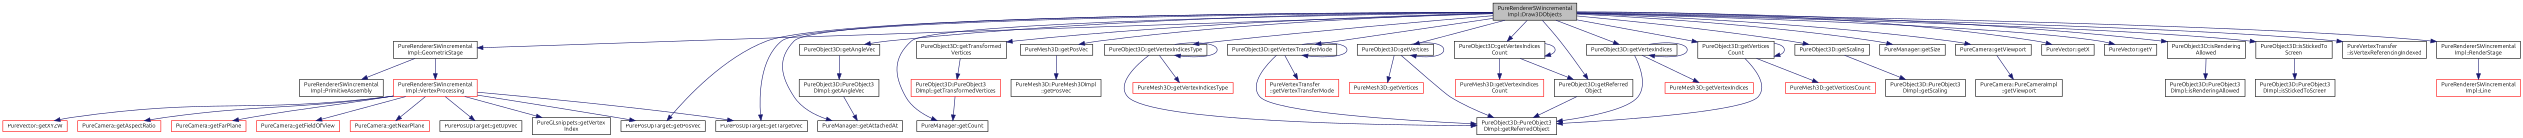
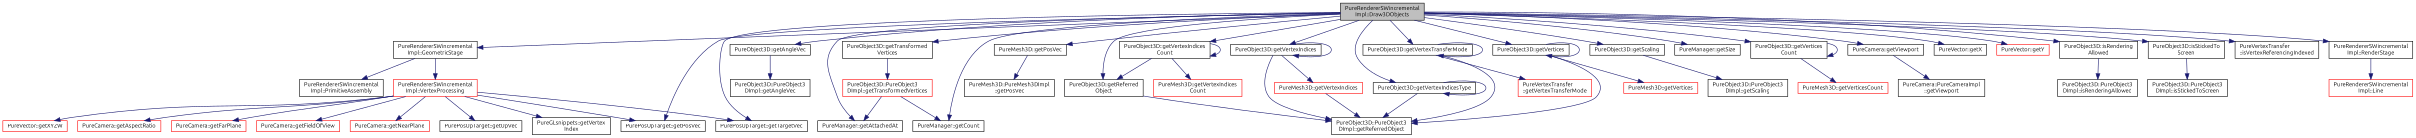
  digraph {
    fontname=Ubuntu
    rankdir=TB
    node [color=black fillcolor=white fontname=Ubuntu fontsize=10 shape=record style=filled]
    edge [color=midnightblue fontname=Ubuntu fontsize=10 labelfontname=Helvetica labelfontsize=10 style=solid]
    n1 [fillcolor=grey75 fontcolor=black height=0.2 label="PureRendererSWincremental\lImpl::Draw3DObjects" width=0.4]
    n2 [height=0.2 label="PureRendererSWincremental\lImpl::GeometricStage" width=0.4]
    n3 [height=0.2 label="PurePosUpTarget::getPosVec" width=0.4]
    n4 [height=0.2 label="PurePosUpTarget::getTargetVec" width=0.4]
    n5 [height=0.2 label="PureObject3D::getAngleVec" width=0.4]
    n6 [height=0.2 label="PureManager::getAttachedAt" width=0.4]
    n7 [height=0.2 label="PureManager::getCount" width=0.4]
    n8 [height=0.2 label="PureMesh3D::getPosVec" width=0.4]
    n9 [height=0.2 label="PureObject3D::getReferred\lObject" width=0.4]
    n10 [height=0.2 label="PureObject3D::getScaling" width=0.4]
    n11 [height=0.2 label="PureManager::getSize" width=0.4]
    n12 [height=0.2 label="PureObject3D::getTransformed\lVertices" width=0.4]
    n13 [height=0.2 label="PureObject3D::getVertexIndices" width=0.4]
    n14 [height=0.2 label="PureObject3D::getVertexIndices\lCount" width=0.4]
    n15 [height=0.2 label="PureObject3D::getVertexIndicesType" width=0.4]
    n16 [height=0.2 label="PureObject3D::getVertexTransferMode" width=0.4]
    n17 [height=0.2 label="PureObject3D::getVertices" width=0.4]
    n18 [height=0.2 label="PureObject3D::getVertices\lCount" width=0.4]
    n19 [height=0.2 label="PureCamera::getViewport" width=0.4]
    n20 [height=0.2 label="PureVector::getX" width=0.4]
-   n21 [height=0.2 label="PureVector::getY" width=0.4]
+   n21 [color=red height=0.2 label="PureVector::getY" width=0.4]
    n22 [height=0.2 label="PureObject3D::isRendering\lAllowed" width=0.4]
    n23 [height=0.2 label="PureObject3D::isStickedTo\lScreen" width=0.4]
    n24 [height=0.2 label="PureVertexTransfer\l::isVertexReferencingIndexed" width=0.4]
    n25 [height=0.2 label="PureRendererSWincremental\lImpl::RenderStage" width=0.4]
    n26 [height=0.2 label="PureRendererSWincremental\lImpl::PrimitiveAssembly" width=0.4]
    n27 [color=red height=0.2 label="PureRendererSWincremental\lImpl::VertexProcessing" width=0.4]
    n28 [height=0.2 label="PureObject3D::PureObject3\lDImpl::getAngleVec" width=0.4]
    n29 [height=0.2 label="PureMesh3D::PureMesh3DImpl\l::getPosVec" width=0.4]
    n30 [height=0.2 label="PureObject3D::PureObject3\lDImpl::getReferredObject" width=0.4]
    n31 [height=0.2 label="PureObject3D::PureObject3\lDImpl::getScaling" width=0.4]
    n32 [color=red height=0.2 label="PureObject3D::PureObject3\lDImpl::getTransformedVertices" width=0.4]
    n33 [color=red height=0.2 label="PureMesh3D::getVertexIndices" width=0.4]
    n34 [color=red height=0.2 label="PureMesh3D::getVertexIndices\lCount" width=0.4]
-   n35 [color=red height=0.2 label="PureMesh3D::getVertexIndicesType" width=0.4]
    n36 [color=red height=0.2 label="PureVertexTransfer\l::getVertexTransferMode" width=0.4]
    n37 [color=red height=0.2 label="PureMesh3D::getVertices" width=0.4]
    n38 [color=red height=0.2 label="PureMesh3D::getVerticesCount" width=0.4]
    n39 [height=0.2 label="PureCamera::PureCameraImpl\l::getViewport" width=0.4]
    n40 [height=0.2 label="PureObject3D::PureObject3\lDImpl::isRenderingAllowed" width=0.4]
    n41 [height=0.2 label="PureObject3D::PureObject3\lDImpl::isStickedToScreen" width=0.4]
    n42 [color=red height=0.2 label="PureRendererSWincremental\lImpl::Line" width=0.4]
    n43 [color=red height=0.2 label="PureCamera::getAspectRatio" width=0.4]
    n44 [color=red height=0.2 label="PureCamera::getFarPlane" width=0.4]
    n45 [color=red height=0.2 label="PureCamera::getFieldOfView" width=0.4]
    n46 [color=red height=0.2 label="PureCamera::getNearPlane" width=0.4]
    n47 [height=0.2 label="PurePosUpTarget::getUpVec" width=0.4]
    n48 [height=0.2 label="PureGLsnippets::getVertex\lIndex" width=0.4]
    n49 [color=red height=0.2 label="PureVector::getXYZW" width=0.4]
    n1 -> n2
    n1 -> n3
    n1 -> n4
    n1 -> n5
    n1 -> n6
    n1 -> n7
    n1 -> n8
    n1 -> n9
    n1 -> n10
    n1 -> n11
    n1 -> n12
    n1 -> n13
    n1 -> n14
    n1 -> n15
    n1 -> n16
    n1 -> n17
    n1 -> n18
    n1 -> n19
    n1 -> n20
    n1 -> n21
    n1 -> n22
    n1 -> n23
    n1 -> n24
    n1 -> n25
    n2 -> n26
    n2 -> n27
    n5 -> n28
    n8 -> n29
    n9 -> n30
    n10 -> n31
    n12 -> n32
    n13 -> n13
    n13 -> n30
    n13 -> n33
    n14 -> n9
    n14 -> n14
    n14 -> n34
    n15 -> n15
    n15 -> n30
-   n15 -> n35
    n16 -> n16
    n16 -> n30
    n16 -> n36
    n17 -> n17
    n17 -> n30
    n17 -> n37
    n18 -> n18
-   n18 -> n30
+   n33 -> n30
    n18 -> n38
    n19 -> n39
    n22 -> n40
    n23 -> n41
    n25 -> n42
    n27 -> n3
    n27 -> n4
    n27 -> n43
    n27 -> n44
    n27 -> n45
    n27 -> n46
    n27 -> n47
    n27 -> n48
    n27 -> n49
-   n28 -> n6
+   n32 -> n6
    n32 -> n7
  }
